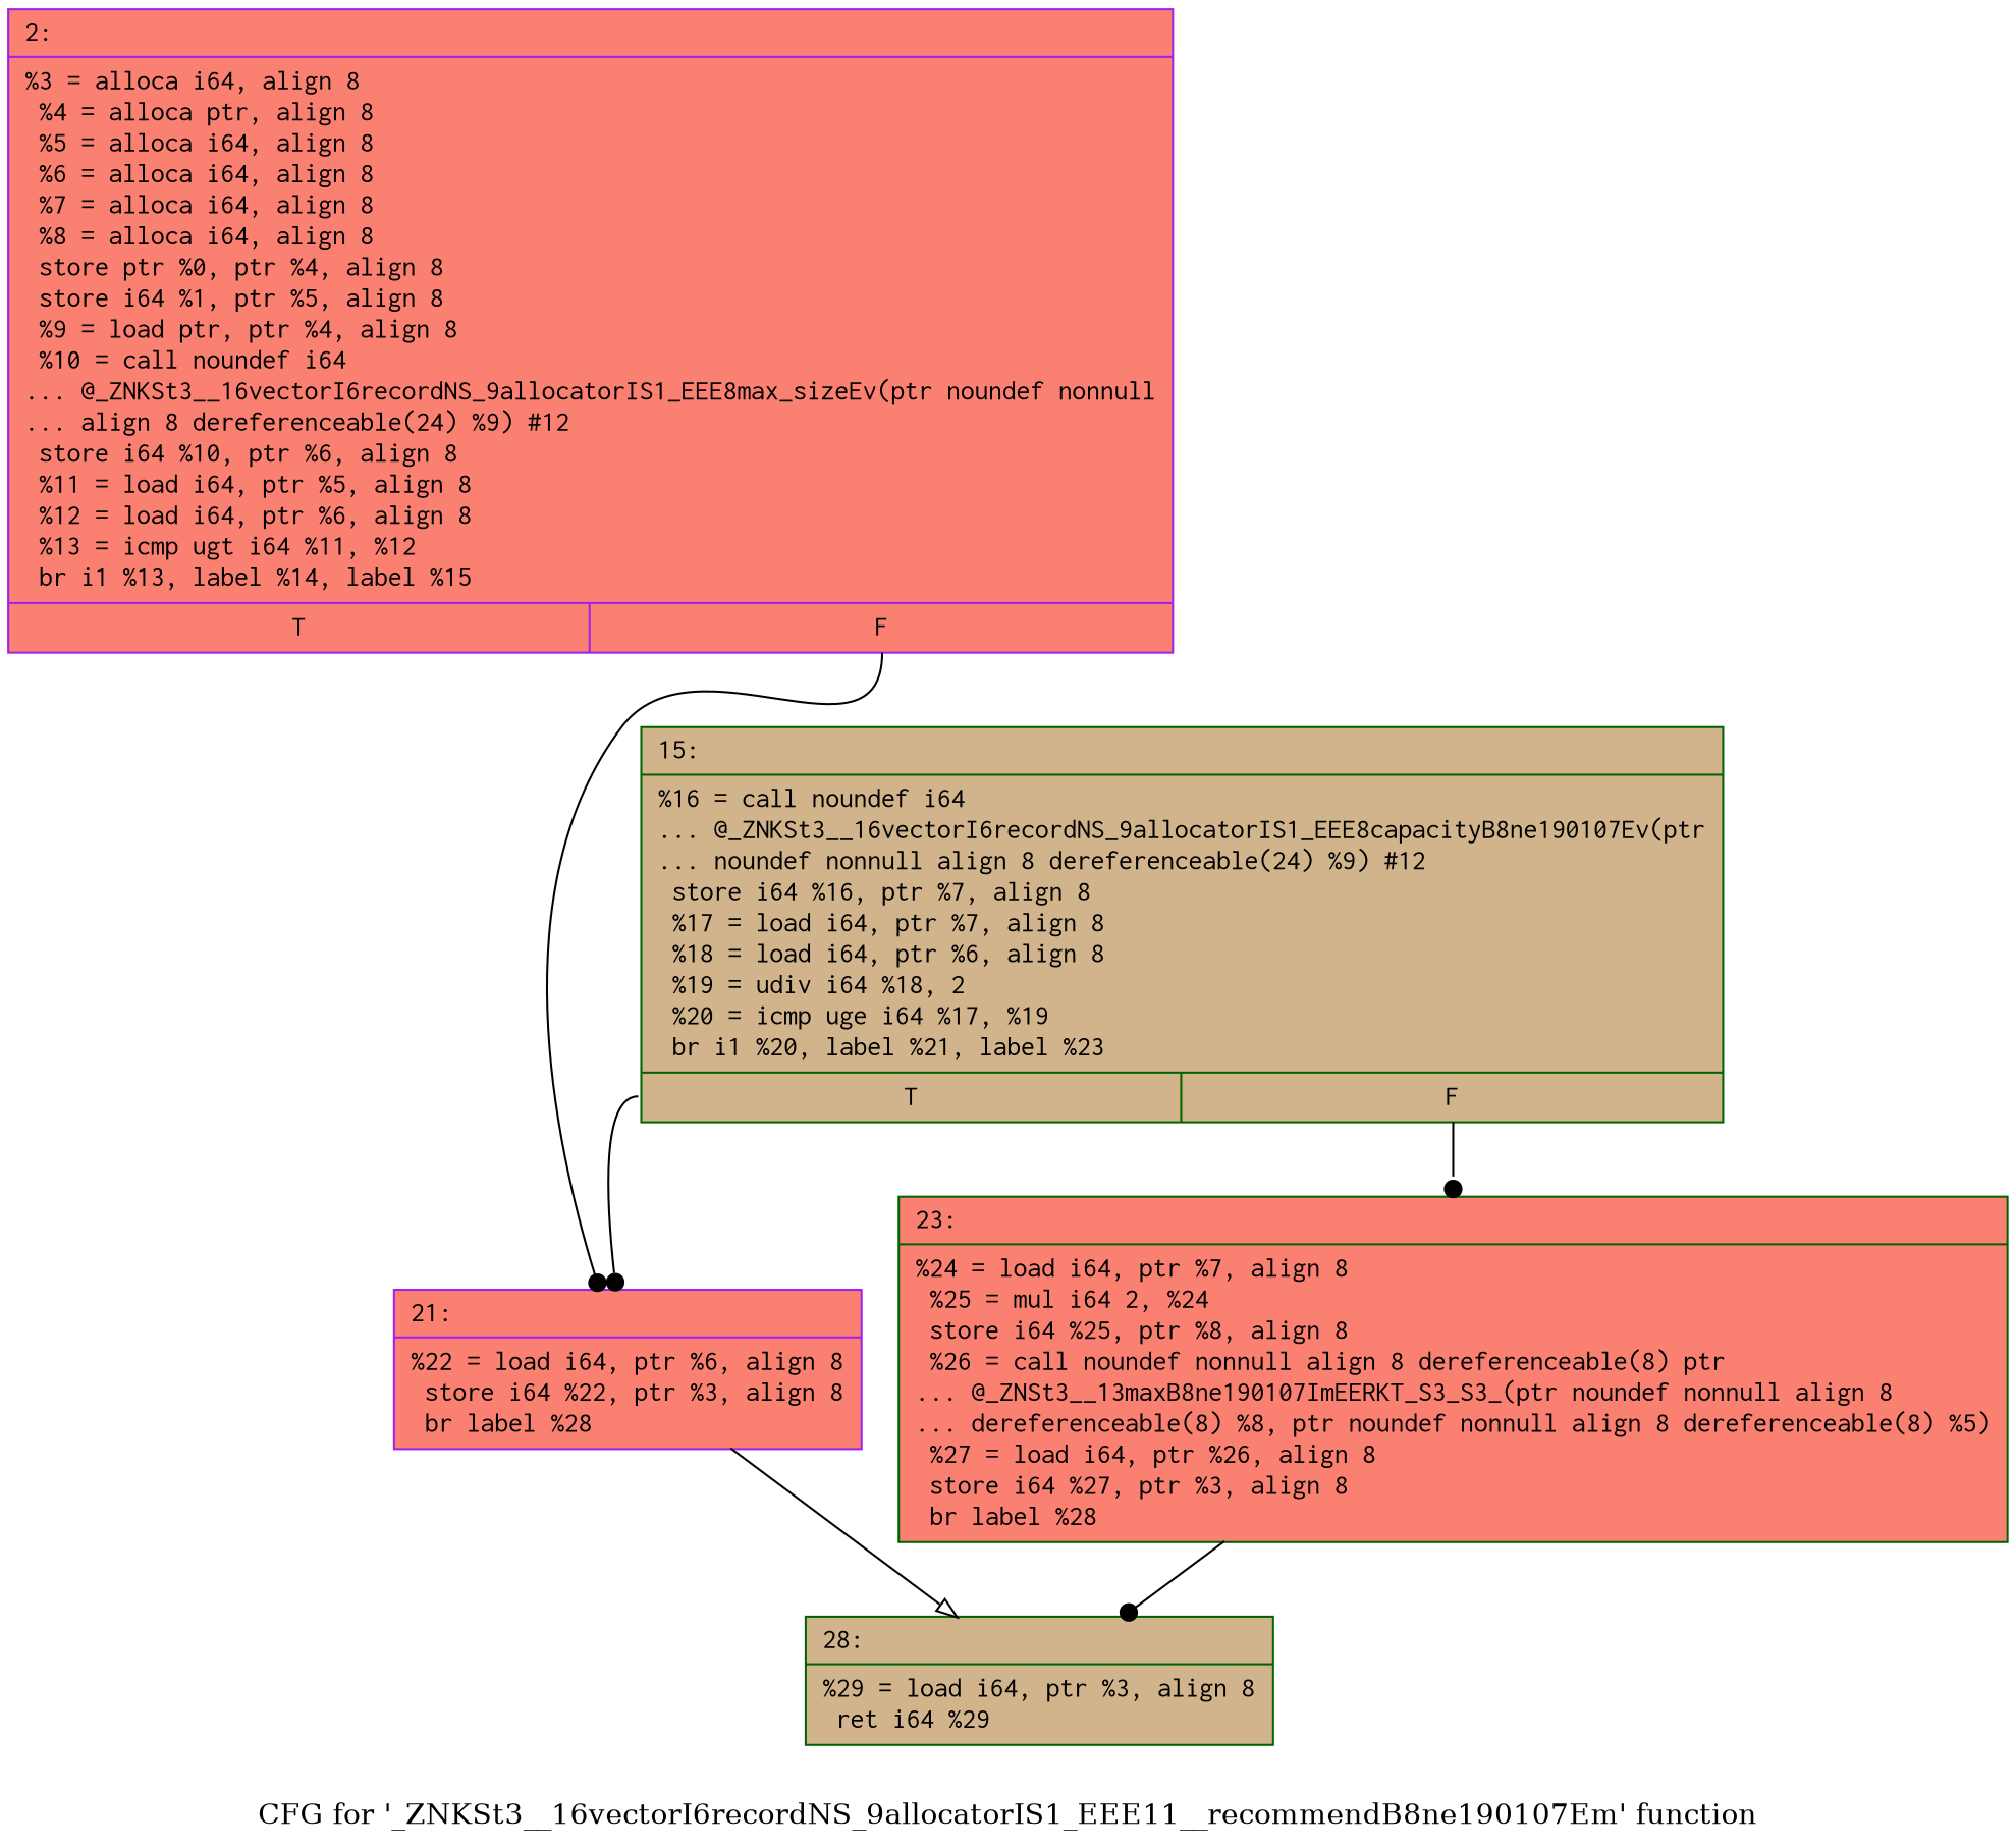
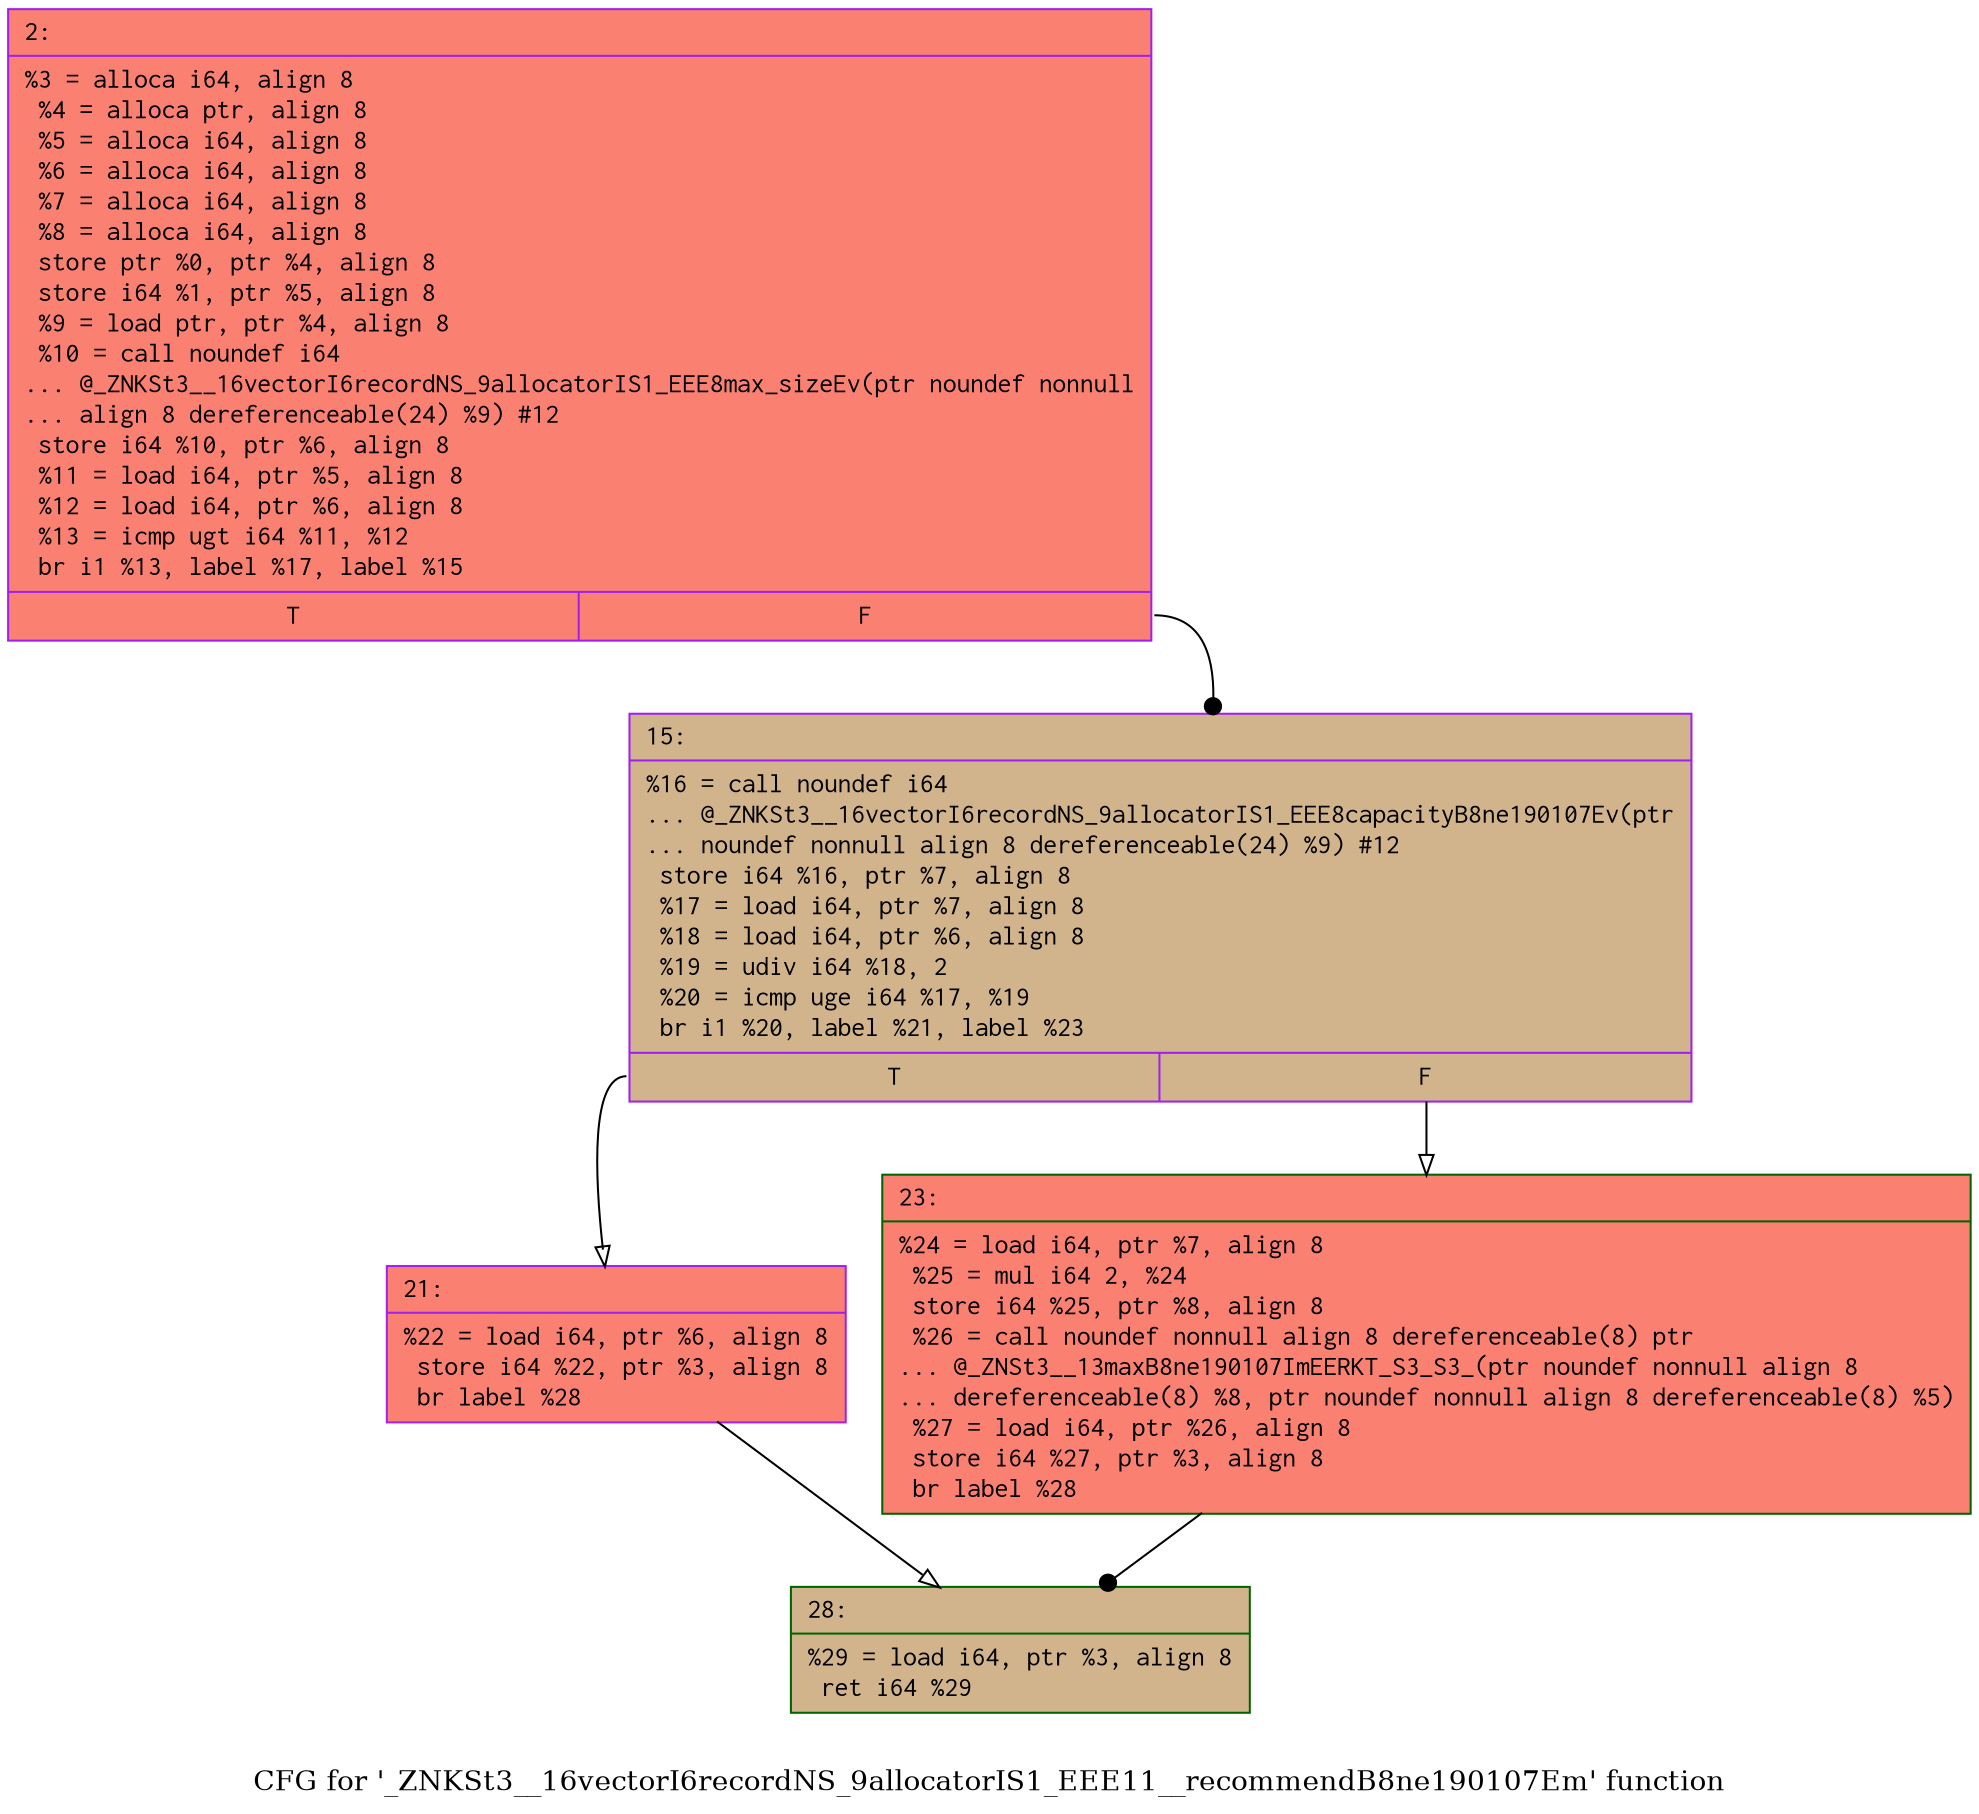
  digraph {
    label="CFG for '_ZNKSt3__16vectorI6recordNS_9allocatorIS1_EEE11__recommendB8ne190107Em' function"
    node [color=purple fillcolor=salmon fontname=Courier shape=record style=filled]
    edge [arrowhead=dot style=solid]
-   n1 [label="{2:\l|  %3 = alloca i64, align 8\l  %4 = alloca ptr, align 8\l  %5 = alloca i64, align 8\l  %6 = alloca i64, align 8\l  %7 = alloca i64, align 8\l  %8 = alloca i64, align 8\l  store ptr %0, ptr %4, align 8\l  store i64 %1, ptr %5, align 8\l  %9 = load ptr, ptr %4, align 8\l  %10 = call noundef i64\l... @_ZNKSt3__16vectorI6recordNS_9allocatorIS1_EEE8max_sizeEv(ptr noundef nonnull\l... align 8 dereferenceable(24) %9) #12\l  store i64 %10, ptr %6, align 8\l  %11 = load i64, ptr %5, align 8\l  %12 = load i64, ptr %6, align 8\l  %13 = icmp ugt i64 %11, %12\l  br i1 %13, label %14, label %15\l|{<s0>T|<s1>F}}"]
-   n2 [color=darkgreen fillcolor=tan label="{15:\l|  %16 = call noundef i64\l... @_ZNKSt3__16vectorI6recordNS_9allocatorIS1_EEE8capacityB8ne190107Ev(ptr\l... noundef nonnull align 8 dereferenceable(24) %9) #12\l  store i64 %16, ptr %7, align 8\l  %17 = load i64, ptr %7, align 8\l  %18 = load i64, ptr %6, align 8\l  %19 = udiv i64 %18, 2\l  %20 = icmp uge i64 %17, %19\l  br i1 %20, label %21, label %23\l|{<s0>T|<s1>F}}"]
+   n1 [label="{2:\l|  %3 = alloca i64, align 8\l  %4 = alloca ptr, align 8\l  %5 = alloca i64, align 8\l  %6 = alloca i64, align 8\l  %7 = alloca i64, align 8\l  %8 = alloca i64, align 8\l  store ptr %0, ptr %4, align 8\l  store i64 %1, ptr %5, align 8\l  %9 = load ptr, ptr %4, align 8\l  %10 = call noundef i64\l... @_ZNKSt3__16vectorI6recordNS_9allocatorIS1_EEE8max_sizeEv(ptr noundef nonnull\l... align 8 dereferenceable(24) %9) #12\l  store i64 %10, ptr %6, align 8\l  %11 = load i64, ptr %5, align 8\l  %12 = load i64, ptr %6, align 8\l  %13 = icmp ugt i64 %11, %12\l  br i1 %13, label %17, label %15\l|{<s0>T|<s1>F}}"]
+   n2 [fillcolor=tan label="{15:\l|  %16 = call noundef i64\l... @_ZNKSt3__16vectorI6recordNS_9allocatorIS1_EEE8capacityB8ne190107Ev(ptr\l... noundef nonnull align 8 dereferenceable(24) %9) #12\l  store i64 %16, ptr %7, align 8\l  %17 = load i64, ptr %7, align 8\l  %18 = load i64, ptr %6, align 8\l  %19 = udiv i64 %18, 2\l  %20 = icmp uge i64 %17, %19\l  br i1 %20, label %21, label %23\l|{<s0>T|<s1>F}}"]
    n3 [label="{21:\l|  %22 = load i64, ptr %6, align 8\l  store i64 %22, ptr %3, align 8\l  br label %28\l}"]
    n4 [color=darkgreen label="{23:\l|  %24 = load i64, ptr %7, align 8\l  %25 = mul i64 2, %24\l  store i64 %25, ptr %8, align 8\l  %26 = call noundef nonnull align 8 dereferenceable(8) ptr\l... @_ZNSt3__13maxB8ne190107ImEERKT_S3_S3_(ptr noundef nonnull align 8\l... dereferenceable(8) %8, ptr noundef nonnull align 8 dereferenceable(8) %5)\l  %27 = load i64, ptr %26, align 8\l  store i64 %27, ptr %3, align 8\l  br label %28\l}"]
    n5 [color=darkgreen fillcolor=tan label="{28:\l|  %29 = load i64, ptr %3, align 8\l  ret i64 %29\l}"]
-   n1 -> n3 [tailport=s1]
-   n2 -> n3 [tailport=s0]
-   n2 -> n4 [tailport=s1]
+   n1 -> n2 [tailport=s1]
+   n2 -> n3 [arrowhead=onormal tailport=s0]
+   n2 -> n4 [arrowhead=onormal tailport=s1]
    n3 -> n5 [arrowhead=onormal]
    n4 -> n5
  }
